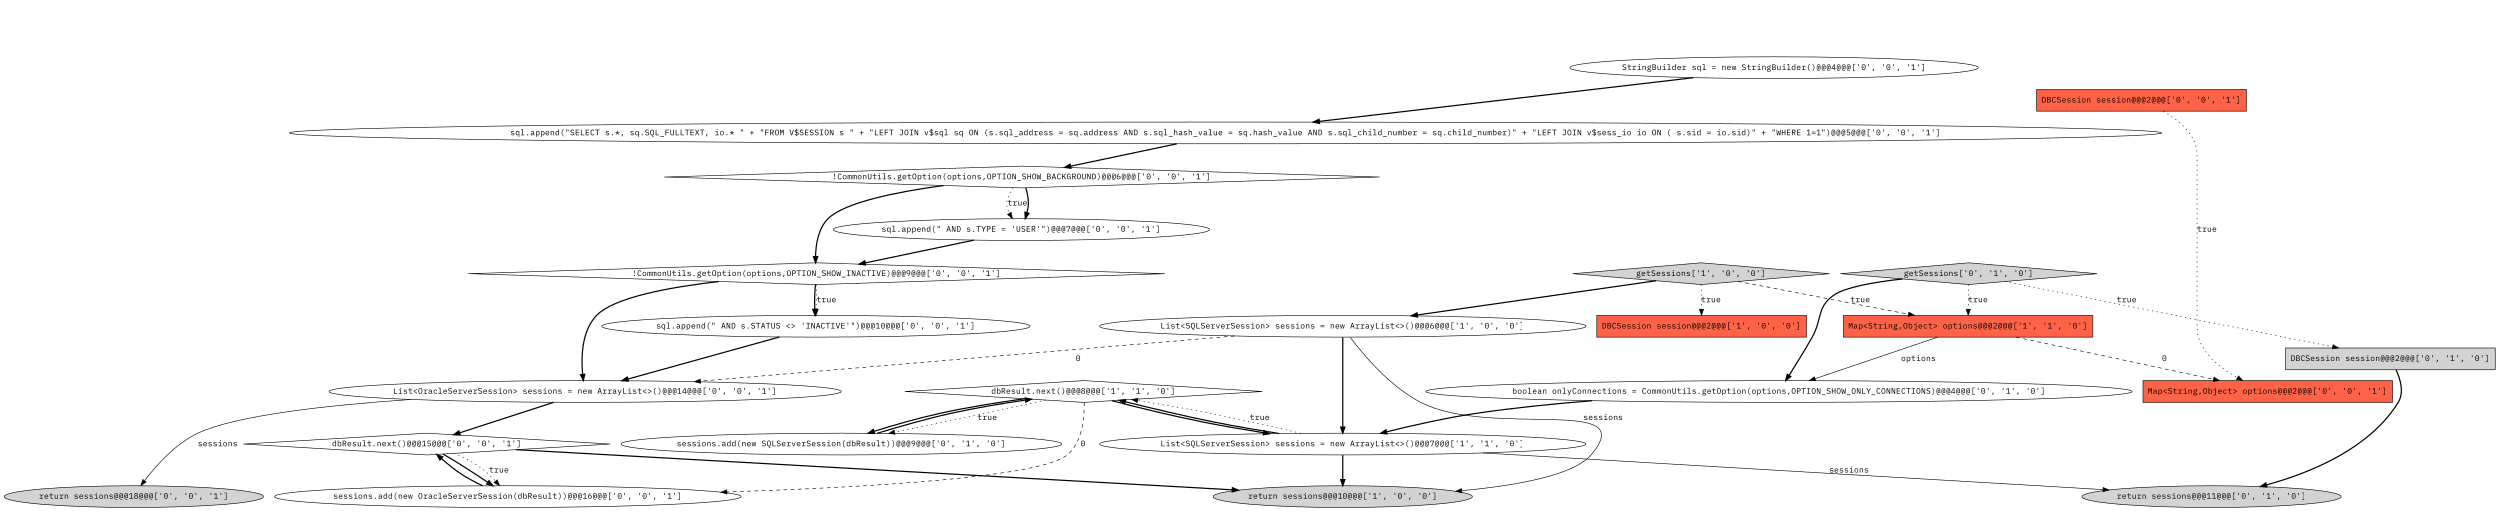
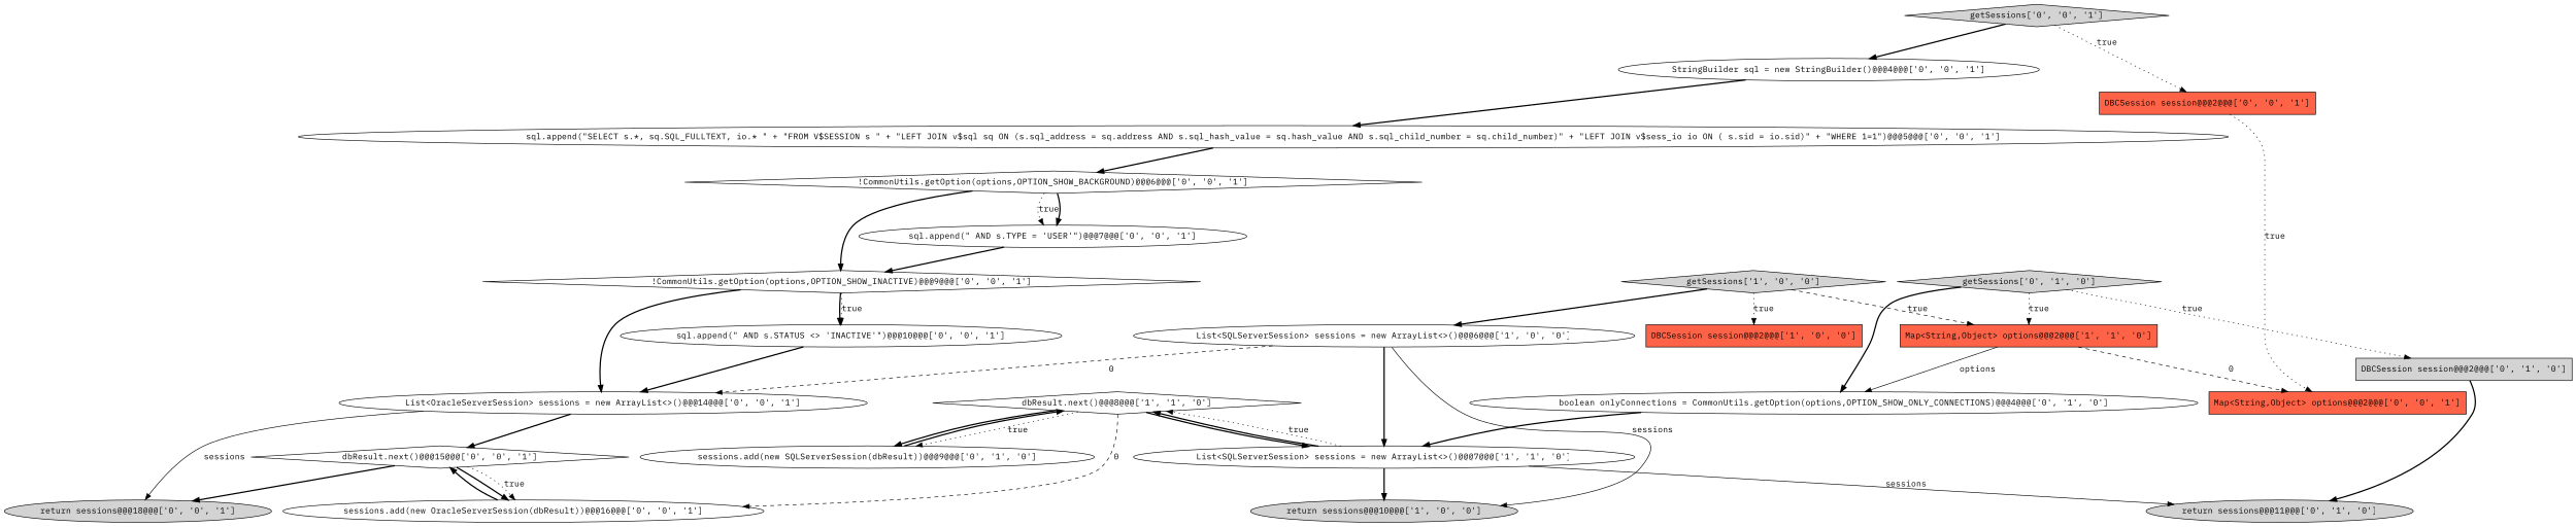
  digraph {
    fontname="IBM Plex Mono"
    node [fillcolor=white fontname="IBM Plex Mono" shape=ellipse style=filled]
    edge [fontname="IBM Plex Mono" style=bold]
    n1 [label="!CommonUtils.getOption(options,OPTION_SHOW_BACKGROUND)@@@6@@@['0', '0', '1']" shape=diamond]
    n2 [label="!CommonUtils.getOption(options,OPTION_SHOW_INACTIVE)@@@9@@@['0', '0', '1']" shape=diamond]
    n3 [label="sql.append(\" AND s.TYPE = 'USER'\")@@@7@@@['0', '0', '1']"]
    n4 [label="List<OracleServerSession> sessions = new ArrayList<>()@@@14@@@['0', '0', '1']"]
    n5 [label="sql.append(\" AND s.STATUS <> 'INACTIVE'\")@@@10@@@['0', '0', '1']"]
    n6 [fillcolor=tomato label="Map<String,Object> options@@@2@@@['1', '1', '0']" shape=box]
    n7 [fillcolor=tomato label="Map<String,Object> options@@@2@@@['0', '0', '1']" shape=box]
    n8 [label="boolean onlyConnections = CommonUtils.getOption(options,OPTION_SHOW_ONLY_CONNECTIONS)@@@4@@@['0', '1', '0']"]
    n9 [label="List<SQLServerSession> sessions = new ArrayList<>()@@@7@@@['1', '1', '0']"]
    n10 [label="sessions.add(new SQLServerSession(dbResult))@@@9@@@['0', '1', '0']"]
    n11 [label="dbResult.next()@@@8@@@['1', '1', '0']" shape=diamond]
    n12 [label="sessions.add(new OracleServerSession(dbResult))@@@16@@@['0', '0', '1']"]
    n13 [label="dbResult.next()@@@15@@@['0', '0', '1']" shape=diamond]
    n14 [fillcolor=lightgray label="return sessions@@@18@@@['0', '0', '1']"]
    n15 [label="StringBuilder sql = new StringBuilder()@@@4@@@['0', '0', '1']"]
    n16 [label="sql.append(\"SELECT s.*, sq.SQL_FULLTEXT, io.* \" + \"FROM V$SESSION s \" + \"LEFT JOIN v$sql sq ON (s.sql_address = sq.address AND s.sql_hash_value = sq.hash_value AND s.sql_child_number = sq.child_number)\" + \"LEFT JOIN v$sess_io io ON ( s.sid = io.sid)\" + \"WHERE 1=1\")@@@5@@@['0', '0', '1']"]
    n17 [label="List<SQLServerSession> sessions = new ArrayList<>()@@@6@@@['1', '0', '0']"]
    n18 [fillcolor=lightgray label="return sessions@@@10@@@['1', '0', '0']"]
    n19 [fillcolor=lightgray label="return sessions@@@11@@@['0', '1', '0']"]
    n20 [fillcolor=tomato label="DBCSession session@@@2@@@['1', '0', '0']" shape=box]
    n21 [fillcolor=lightgray label="DBCSession session@@@2@@@['0', '1', '0']" shape=box]
    n22 [fillcolor=tomato label="DBCSession session@@@2@@@['0', '0', '1']" shape=box]
    n23 [fillcolor=lightgray label="getSessions['1', '0', '0']" shape=diamond]
    n24 [fillcolor=lightgray label="getSessions['0', '1', '0']" shape=diamond]
+   n25 [fillcolor=lightgray label="getSessions['0', '0', '1']" shape=diamond]
    n1 -> n2
    n1 -> n3 [label=true style=dotted]
    n1 -> n3
    n2 -> n4
    n2 -> n5
    n2 -> n5 [label=true style=dotted]
    n3 -> n2
    n4 -> n13
    n4 -> n14 [label=sessions style=solid]
    n5 -> n4
    n6 -> n7 [label=0 style=dashed]
    n6 -> n8 [label=options style=solid]
    n8 -> n9
    n9 -> n11 [label=true style=dotted]
    n9 -> n11
    n9 -> n18
    n9 -> n19 [label=sessions style=solid]
    n10 -> n11
    n11 -> n9
    n11 -> n10 [label=true style=dotted]
    n11 -> n10
    n11 -> n12 [label=0 style=dashed]
    n12 -> n13
    n13 -> n12
    n13 -> n12 [label=true style=dotted]
-   n13 -> n18
+   n13 -> n14
    n15 -> n16
    n16 -> n1
    n17 -> n4 [label=0 style=dashed]
    n17 -> n9
    n17 -> n18 [label=sessions style=solid]
    n21 -> n19
    n22 -> n7 [label=true style=dotted]
    n23 -> n6 [label=true style=dashed]
    n23 -> n17
    n23 -> n20 [label=true style=dotted]
    n24 -> n6 [label=true style=dotted]
    n24 -> n8
    n24 -> n21 [label=true style=dotted]
+   n25 -> n15
+   n25 -> n22 [label=true style=dotted]
  }
